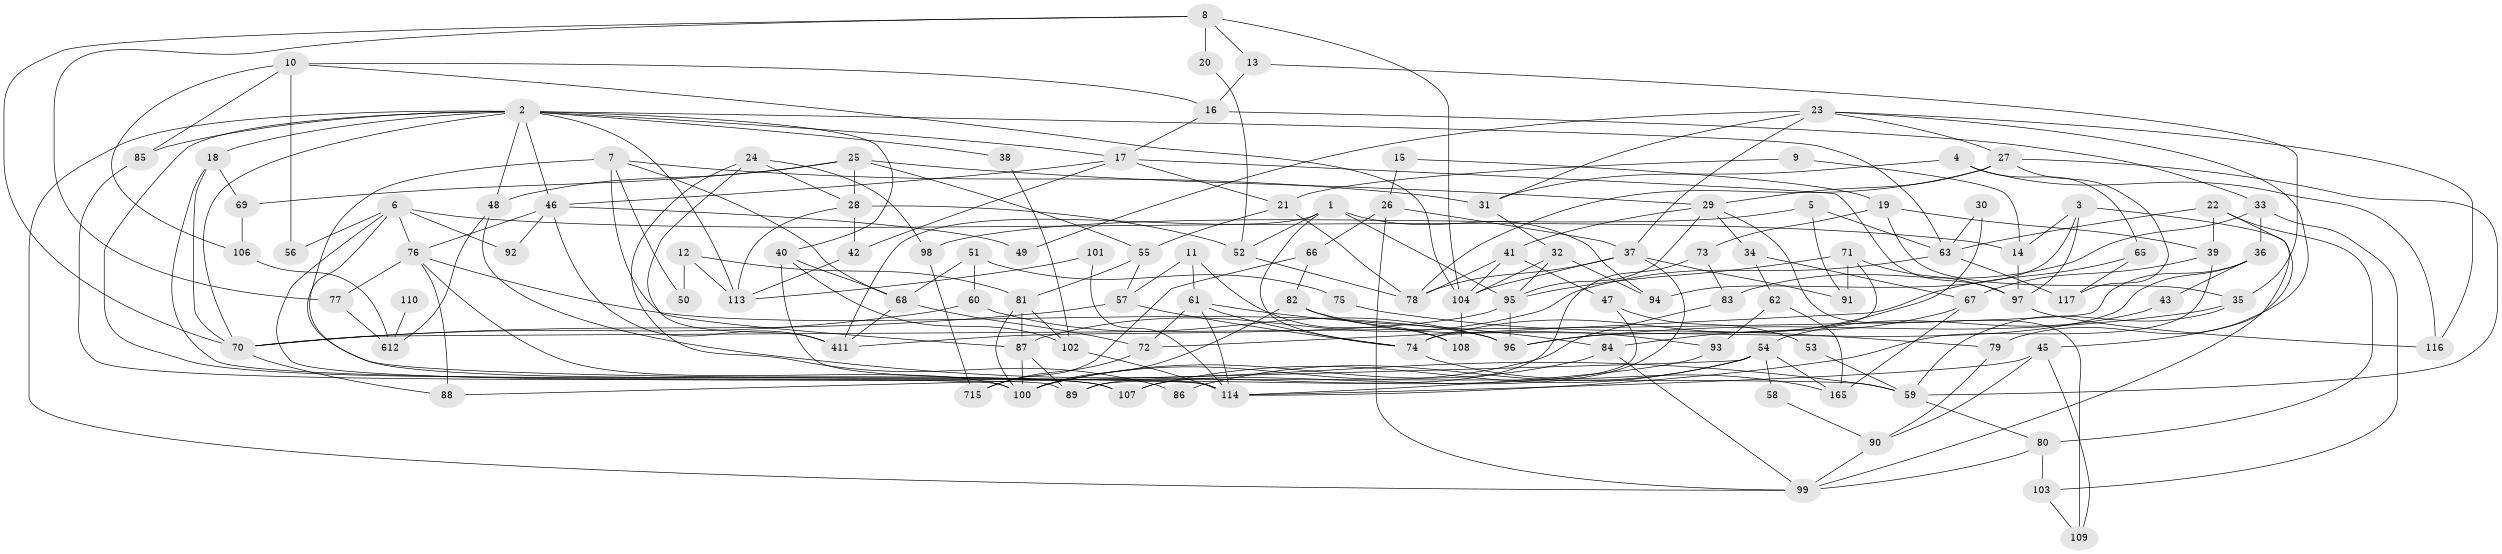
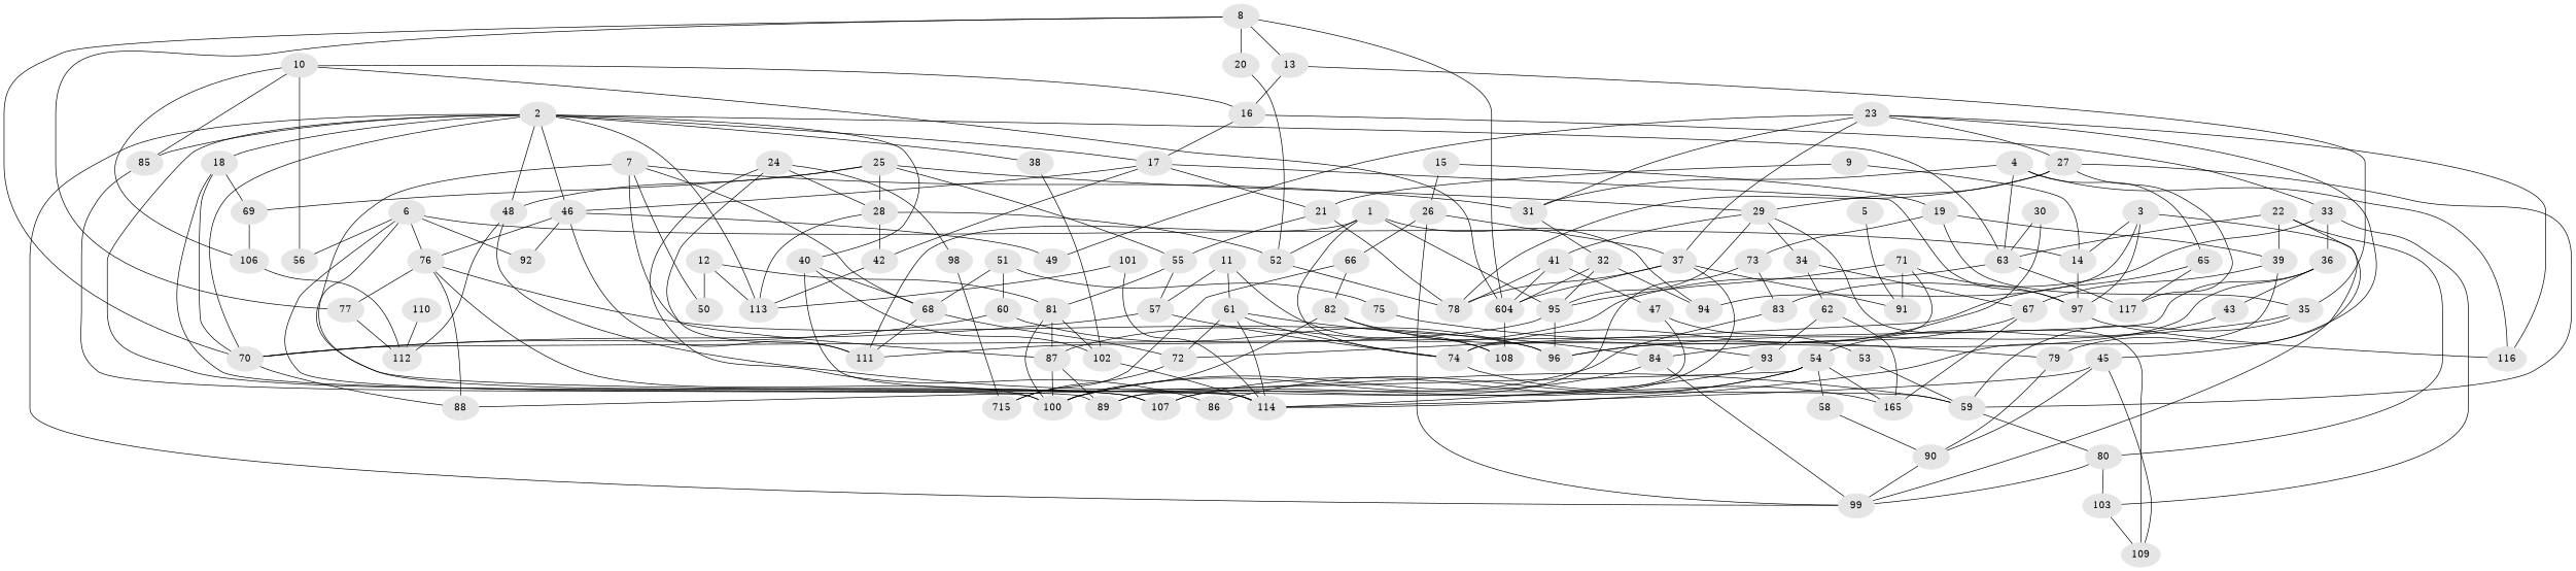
  graph {
    node [color=gray90 style=filled]
    1
    52
    74
    94
    95
-   111 [label=411]
+   111
    78
    n8 [label=165]
    96
    2
    17
    18
    38
    40
    46
    48
    63
    70
    85
    99
    107
    113
    97
    21
    42
    69
    114
    102
    68
    76
    92
    49
    59
-   112 [label=612]
+   112
    87
    117
    88
    100
    3
    14
    116
    4
    31
    65
    32
    72
    5
    91
    98
    n50 [label=715]
    6
    56
    89
    77
    7
    50
    80
    8
    13
    20
-   104
+   104 [label=604]
    16
    35
    108
    9
    55
    10
    106
    33
    11
    57
    61
    84
    12
    81
    15
    19
    26
    39
    73
    37
    66
    36
    83
    103
    67
    22
    45
    109
    90
    23
    27
    79
    29
    24
    28
    86
    25
    34
    41
    82
    62
    47
    30
    43
    93
    54
    53
    58
    51
    60
    75
    110
    71
    101
    1 -- 52
    1 -- 74
    1 -- 94
    1 -- 95
    1 -- 111
    52 -- 78
    74 -- n8
    95 -- 111
    95 -- 96
    2 -- 17
    2 -- 18
    2 -- 38
    2 -- 40
    2 -- 46
    2 -- 48
    2 -- 63
    2 -- 70
    2 -- 85
    2 -- 99
    2 -- 107
    2 -- 113
    17 -- 46
    17 -- 97
    17 -- 21
    17 -- 42
    18 -- 70
    18 -- 69
    18 -- 114
    38 -- 102
    40 -- 114
    40 -- 102
    40 -- 68
    46 -- 111
    46 -- 76
    46 -- 92
    46 -- 49
    48 -- 59
    48 -- 112
    63 -- 87
    63 -- 117
    70 -- 88
    85 -- 100
    97 -- 116
    21 -- 78
    21 -- 55
    42 -- 113
    69 -- 106
    102 -- 114
    68 -- 111
    68 -- 72
    76 -- 96
    76 -- 88
    76 -- 100
    76 -- 77
    59 -- 80
    87 -- 100
    87 -- 89
    3 -- 94
    3 -- 99
    3 -- 97
    3 -- 14
    14 -- 97
-   5 -- 63
+   4 -- 63
    4 -- 116
    4 -- 31
    4 -- 65
    31 -- 32
    65 -- 117
    65 -- 72
    32 -- 94
    32 -- 95
    32 -- 104
    72 -- n50
    5 -- 91
-   5 -- 98
    98 -- n50
    6 -- 107
    6 -- 76
    6 -- 92
    6 -- 14
    6 -- 56
    6 -- 89
    77 -- 112
    7 -- 68
    7 -- 59
    7 -- 87
    7 -- 31
    7 -- 50
    80 -- 99
    80 -- 103
    8 -- 70
    8 -- 77
    8 -- 13
    8 -- 20
    8 -- 104
    13 -- 16
    13 -- 35
    20 -- 52
    104 -- 108
    16 -- 17
    16 -- 33
    35 -- 96
    35 -- 59
    9 -- 21
    9 -- 14
    55 -- 57
    55 -- 81
    10 -- 85
    10 -- 56
    10 -- 104
    10 -- 16
    10 -- 106
    106 -- 112
    33 -- 36
    33 -- 83
    33 -- 103
    11 -- 108
    11 -- 57
    11 -- 61
    57 -- 74
    57 -- 70
    61 -- 74
    61 -- 114
    61 -- 72
    61 -- 84
    84 -- 99
    84 -- 100
    12 -- 113
    12 -- 50
    12 -- 81
    81 -- 102
    81 -- 87
    81 -- 100
    15 -- 19
    15 -- 26
    19 -- 35
    19 -- 39
    19 -- 73
    26 -- 99
    26 -- 37
    26 -- 66
    39 -- 114
    39 -- 67
    73 -- 89
    73 -- 83
    37 -- 78
    37 -- 107
    37 -- 91
    37 -- 104
    66 -- n50
    66 -- 82
    36 -- 96
    36 -- 70
    36 -- 43
    83 -- 100
    103 -- 109
    67 -- n8
    67 -- 84
    22 -- 63
    22 -- 80
    22 -- 39
    22 -- 45
    45 -- 114
    45 -- 109
    45 -- 90
    90 -- 99
    23 -- 49
    23 -- 116
    23 -- 31
    23 -- 37
    23 -- 27
    23 -- 79
    27 -- 78
    27 -- 59
    27 -- 117
    27 -- 29
    79 -- 90
    29 -- 95
    29 -- 109
    29 -- 34
    29 -- 41
    24 -- 111
    24 -- 98
    24 -- 28
    24 -- 86
    28 -- 52
    28 -- 113
    28 -- 42
    25 -- 48
    25 -- 69
    25 -- 55
    25 -- 29
    25 -- 28
    34 -- 67
    34 -- 62
    41 -- 78
    41 -- 104
    41 -- 47
    82 -- 100
    82 -- 108
    82 -- 93
    62 -- n8
    62 -- 93
    47 -- 89
    47 -- 53
    30 -- 74
    30 -- 63
    43 -- 54
    93 -- 114
    54 -- n8
    54 -- 107
    54 -- 88
    54 -- 86
    54 -- 58
    53 -- 59
    58 -- 90
    51 -- 68
    51 -- 60
    51 -- 75
    60 -- 96
    60 -- 70
    75 -- 79
    110 -- 112
    71 -- 74
    71 -- 95
    71 -- 97
    71 -- 91
    101 -- 113
    101 -- 114
  }
